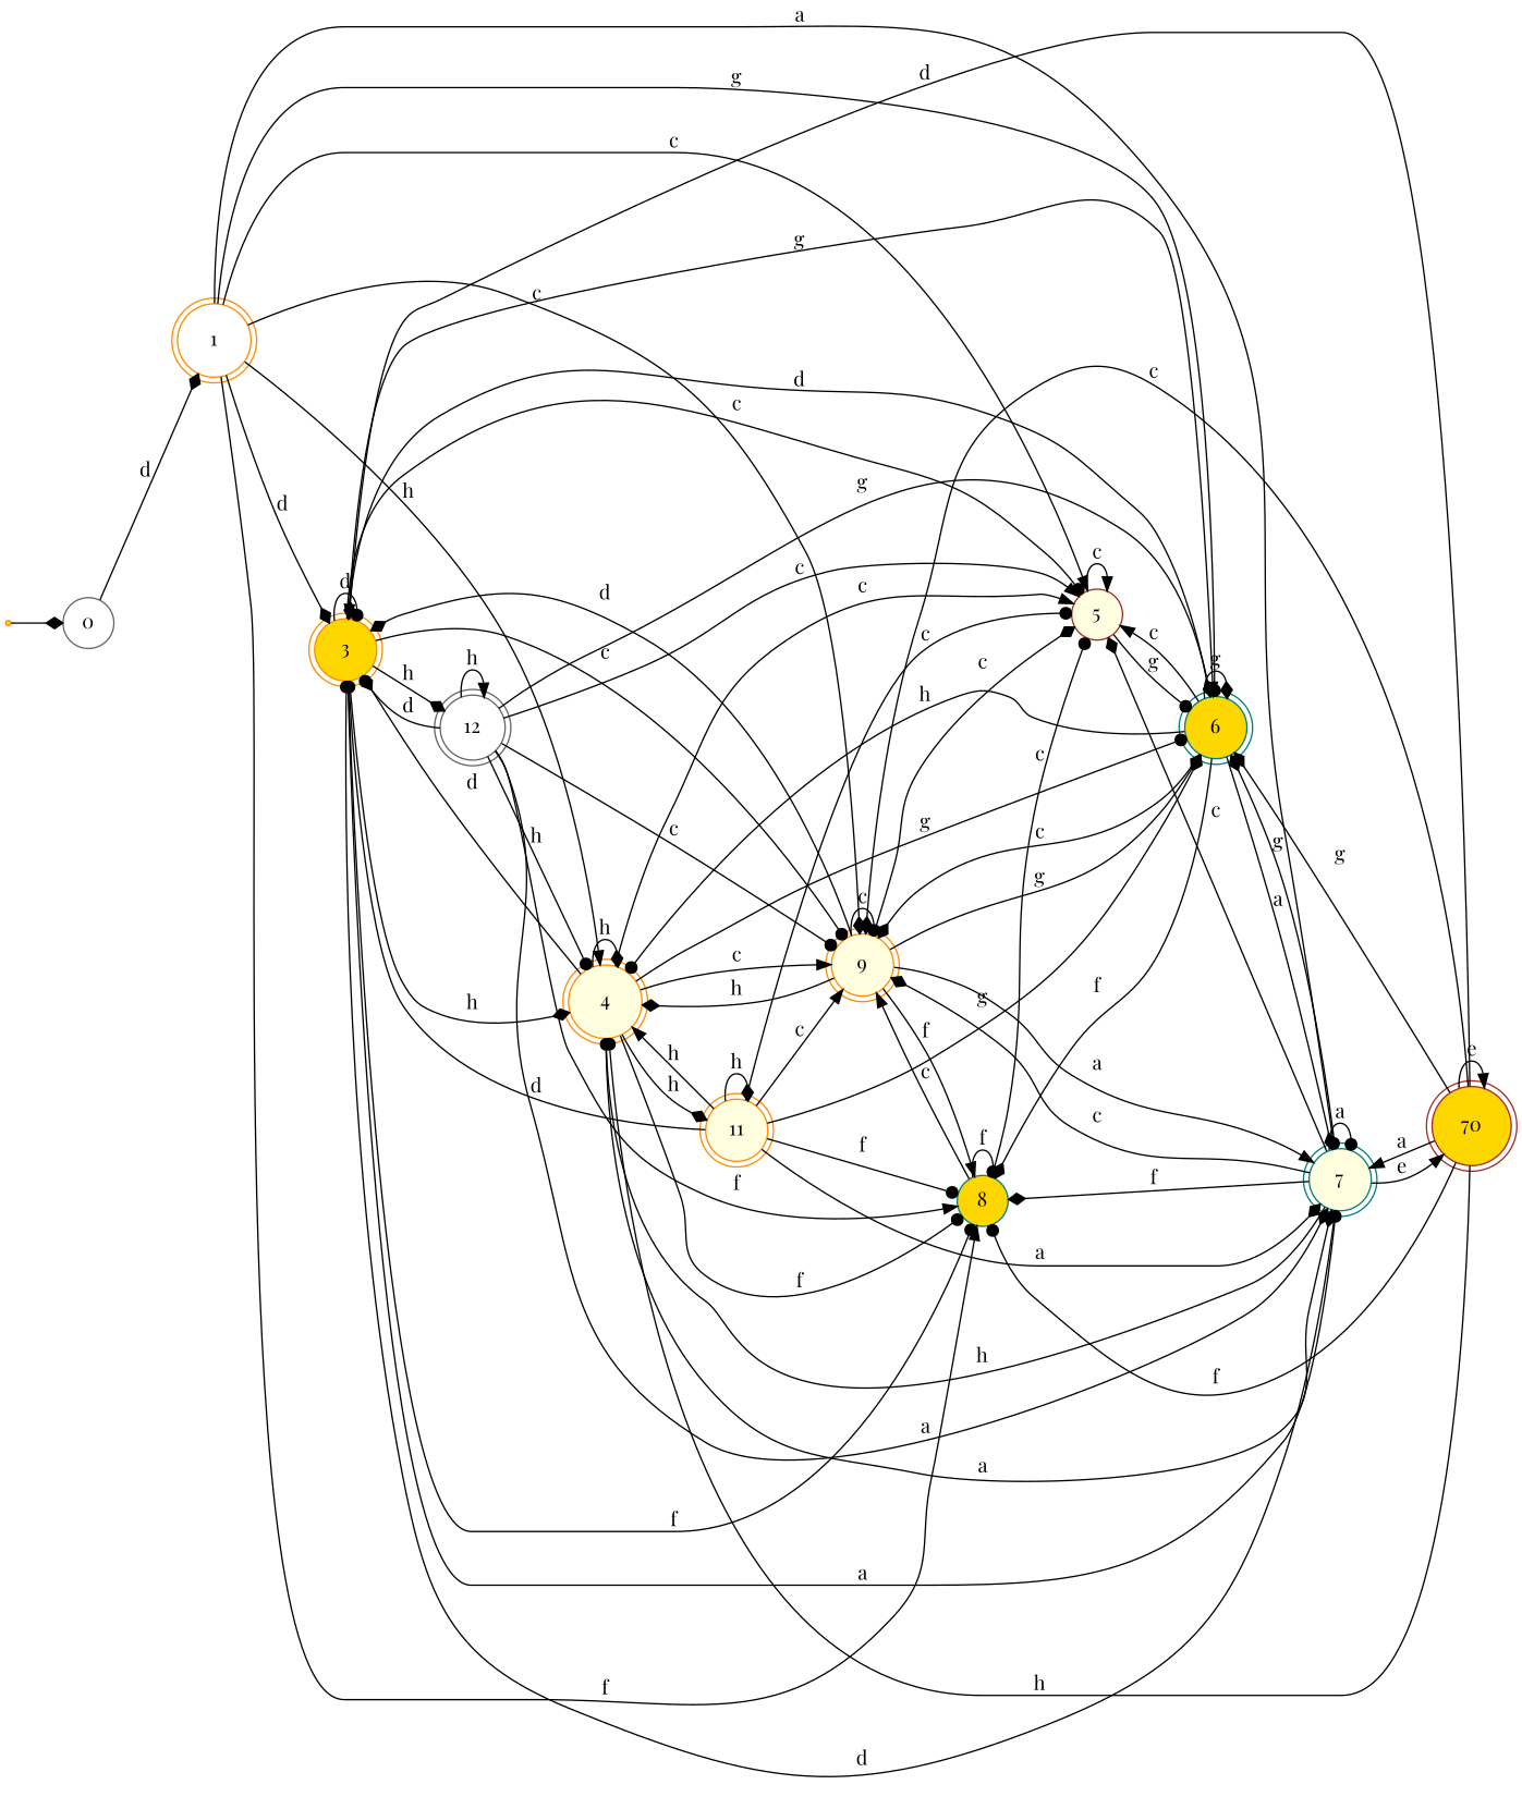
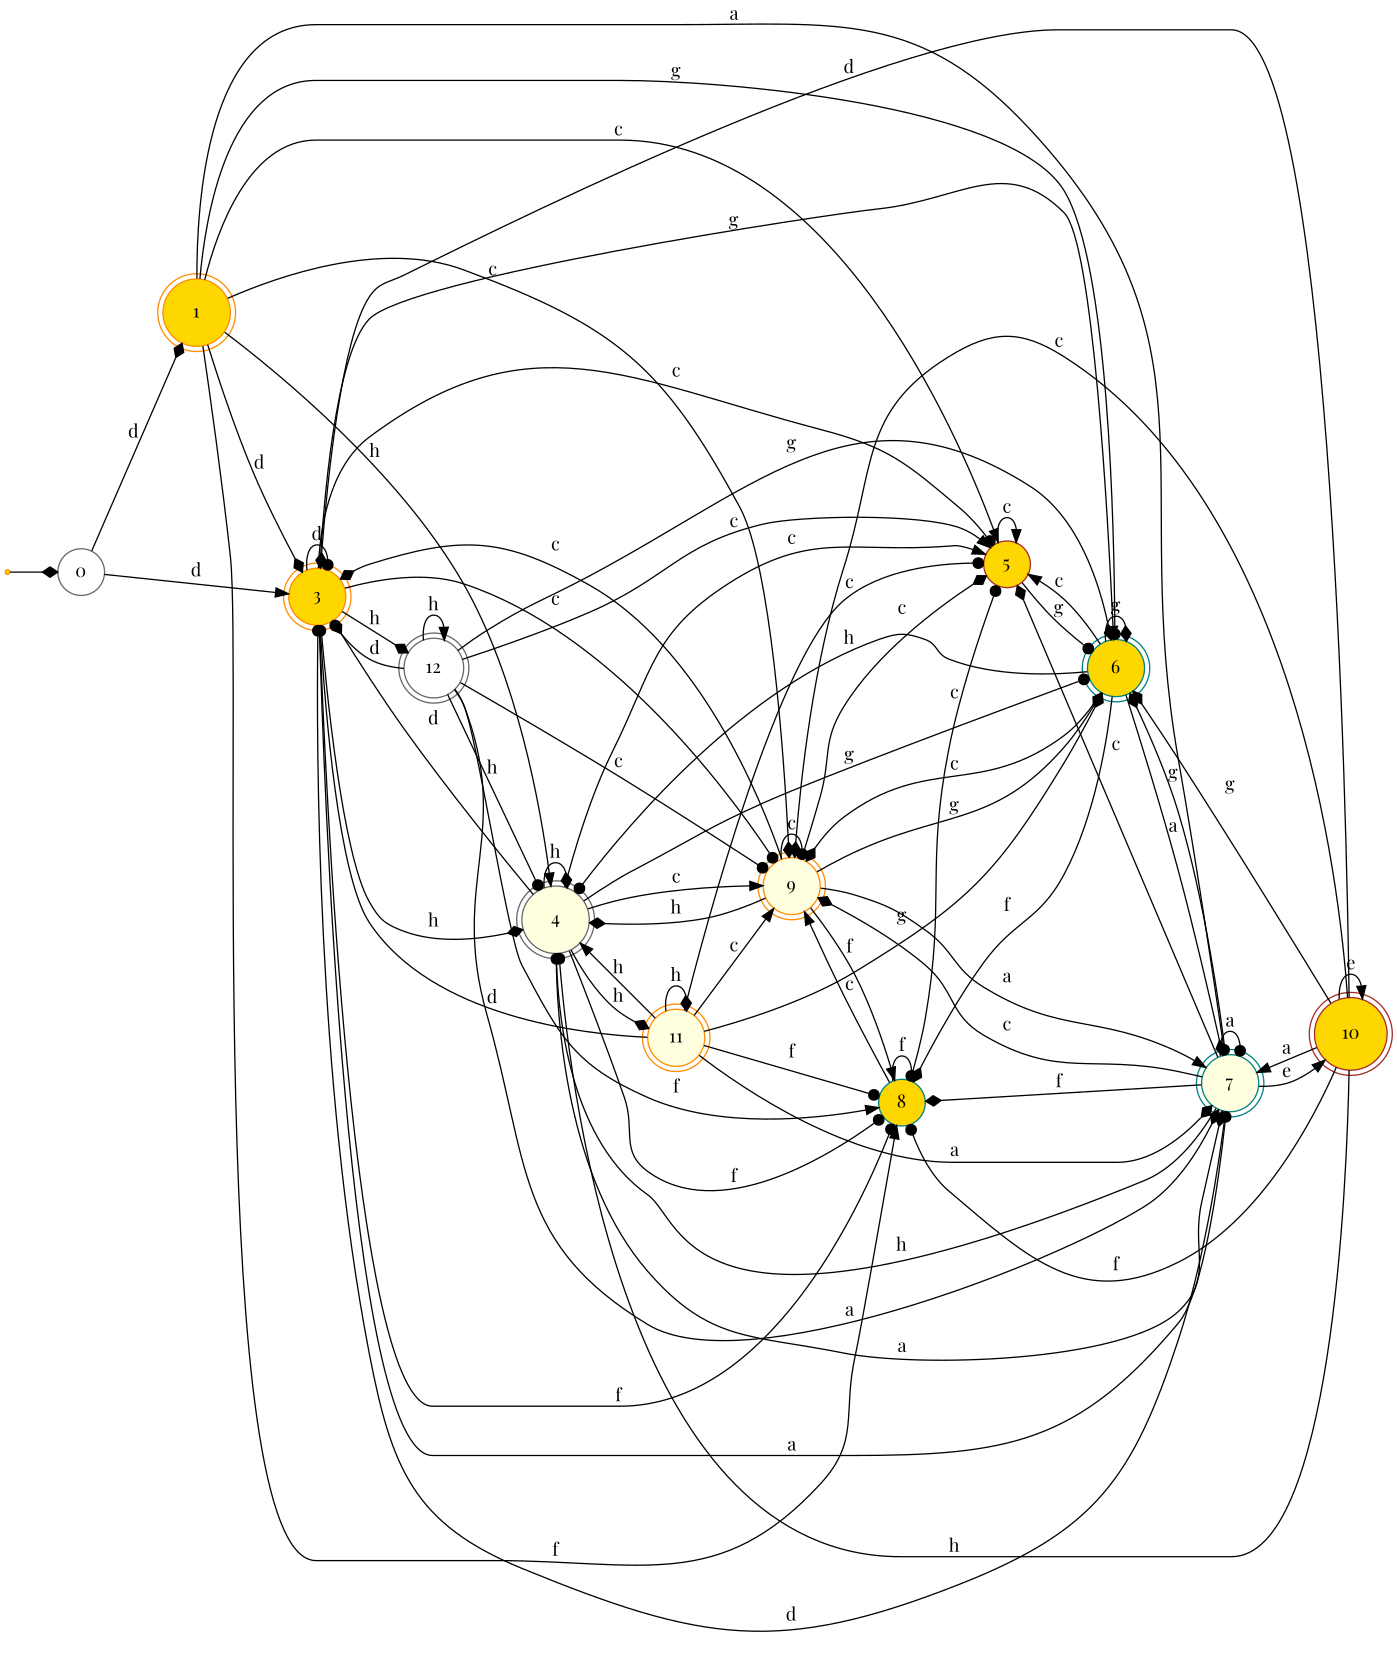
  digraph {
    fontname="Playfair Display"
    rankdir=LR
    node [color=darkorange fillcolor=gold fontname="Playfair Display" shape=doublecircle style=filled]
    edge [arrowhead=diamond fontname="Playfair Display"]
    dummy0 [shape=point]
    0 [color=gray40 fillcolor=white shape=circle]
-   1 [fillcolor=white]
+   1
    3
-   4 [fillcolor=lightyellow]
-   5 [color=brown fillcolor=lightyellow shape=circle]
+   4 [color=gray40 fillcolor=lightyellow]
+   5 [color=brown shape=circle]
    6 [color=teal]
    7 [color=teal fillcolor=lightyellow]
    8 [color=teal shape=circle]
    9 [fillcolor=lightyellow]
    12 [color=gray40 fillcolor=white]
    11 [fillcolor=lightyellow]
-   10 [color=brown label=70]
+   10 [color=brown]
    dummy0 -> 0
    0 -> 1 [label=d]
    1 -> 3 [label=d]
    1 -> 4 [arrowhead=normal label=h]
    1 -> 5 [arrowhead=normal label=c]
    1 -> 6 [arrowhead=dot label=g]
    1 -> 7 [arrowhead=dot label=a]
    1 -> 8 [arrowhead=normal label=f]
    1 -> 9 [label=c]
    3 -> 3 [arrowhead=dot label=d]
    3 -> 4 [label=h]
    3 -> 5 [arrowhead=dot label=c]
    3 -> 6 [arrowhead=normal label=g]
    3 -> 7 [arrowhead=dot label=a]
    3 -> 8 [arrowhead=dot label=f]
    3 -> 9 [arrowhead=dot label=c]
    3 -> 12 [label=h]
    4 -> 3 [label=d]
    4 -> 4 [label=h]
    4 -> 5 [arrowhead=normal label=c]
    4 -> 6 [arrowhead=dot label=g]
    4 -> 7 [label=a]
    4 -> 8 [arrowhead=dot label=f]
    4 -> 9 [arrowhead=normal label=c]
    4 -> 11 [label=h]
    5 -> 5 [arrowhead=normal label=c]
    5 -> 6 [arrowhead=dot label=g]
-   6 -> 3 [arrowhead=normal label=d]
+   0 -> 3 [arrowhead=normal label=d]
    6 -> 4 [arrowhead=dot label=h]
    6 -> 5 [arrowhead=normal label=c]
    6 -> 6 [label=g]
    6 -> 7 [label=a]
    6 -> 8 [label=f]
    6 -> 9 [label=c]
    7 -> 3 [arrowhead=dot label=d]
    7 -> 4 [arrowhead=dot label=h]
    7 -> 5 [label=c]
    7 -> 6 [label=g]
    7 -> 7 [arrowhead=dot label=a]
    7 -> 8 [label=f]
    7 -> 9 [label=c]
    7 -> 10 [arrowhead=normal label=e]
    8 -> 5 [arrowhead=dot label=c]
    8 -> 8 [arrowhead=dot label=f]
    8 -> 9 [arrowhead=normal label=c]
-   9 -> 3 [label=d]
+   9 -> 3 [label=c]
    9 -> 4 [label=h]
    9 -> 5 [label=c]
    9 -> 6 [label=g]
    9 -> 7 [arrowhead=normal label=a]
    9 -> 8 [arrowhead=normal label=f]
    9 -> 9 [arrowhead=dot label=c]
    12 -> 3 [arrowhead=dot label=d]
    12 -> 4 [arrowhead=dot label=h]
    12 -> 5 [arrowhead=normal label=c]
    12 -> 6 [label=g]
    12 -> 7 [label=a]
    12 -> 8 [arrowhead=normal label=f]
    12 -> 9 [arrowhead=dot label=c]
    12 -> 12 [arrowhead=normal label=h]
    11 -> 3 [arrowhead=dot label=d]
    11 -> 4 [arrowhead=normal label=h]
    11 -> 5 [arrowhead=dot label=c]
    11 -> 6 [label=g]
    11 -> 7 [label=a]
    11 -> 8 [arrowhead=dot label=f]
    11 -> 9 [arrowhead=normal label=c]
    11 -> 11 [label=h]
    10 -> 3 [label=d]
    10 -> 4 [arrowhead=dot label=h]
    10 -> 6 [label=g]
    10 -> 7 [arrowhead=normal label=a]
    10 -> 8 [arrowhead=dot label=f]
    10 -> 9 [label=c]
    10 -> 10 [arrowhead=normal label=e]
  }
